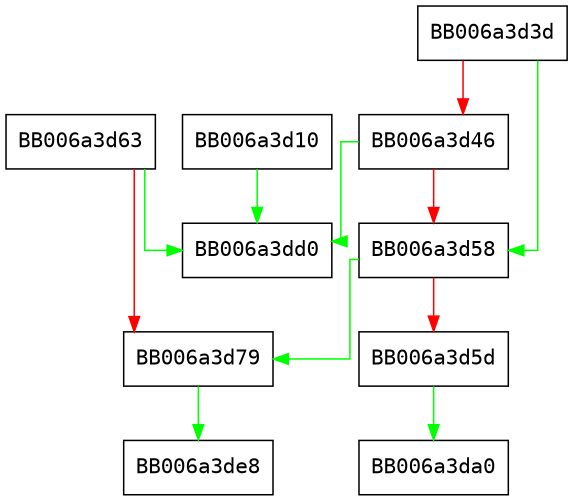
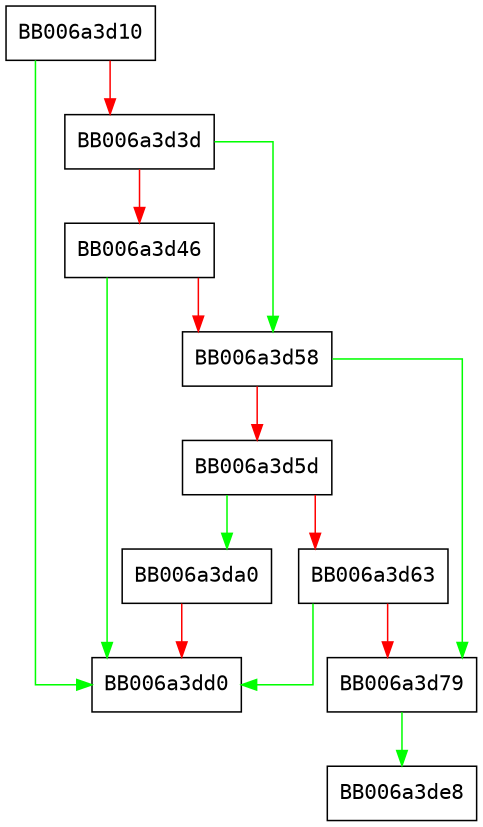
  digraph {
    fontname="DejaVu Sans Mono"
    splines=ortho
    node [fontname="DejaVu Sans Mono" shape=box]
    edge [color=green fontname="DejaVu Sans Mono"]
    BB006a3d10
    BB006a3dd0
    BB006a3d3d
    BB006a3d58
    BB006a3d46
    BB006a3d79
    BB006a3d5d
    BB006a3de8
    BB006a3da0
    BB006a3d63
    BB006a3d10 -> BB006a3dd0
+   BB006a3d10 -> BB006a3d3d [color=red]
    BB006a3d3d -> BB006a3d58
    BB006a3d3d -> BB006a3d46 [color=red]
    BB006a3d58 -> BB006a3d79
    BB006a3d58 -> BB006a3d5d [color=red]
    BB006a3d46 -> BB006a3dd0
    BB006a3d46 -> BB006a3d58 [color=red]
    BB006a3d79 -> BB006a3de8
    BB006a3d5d -> BB006a3da0
+   BB006a3d5d -> BB006a3d63 [color=red]
+   BB006a3da0 -> BB006a3dd0 [color=red]
    BB006a3d63 -> BB006a3dd0
    BB006a3d63 -> BB006a3d79 [color=red]
  }
